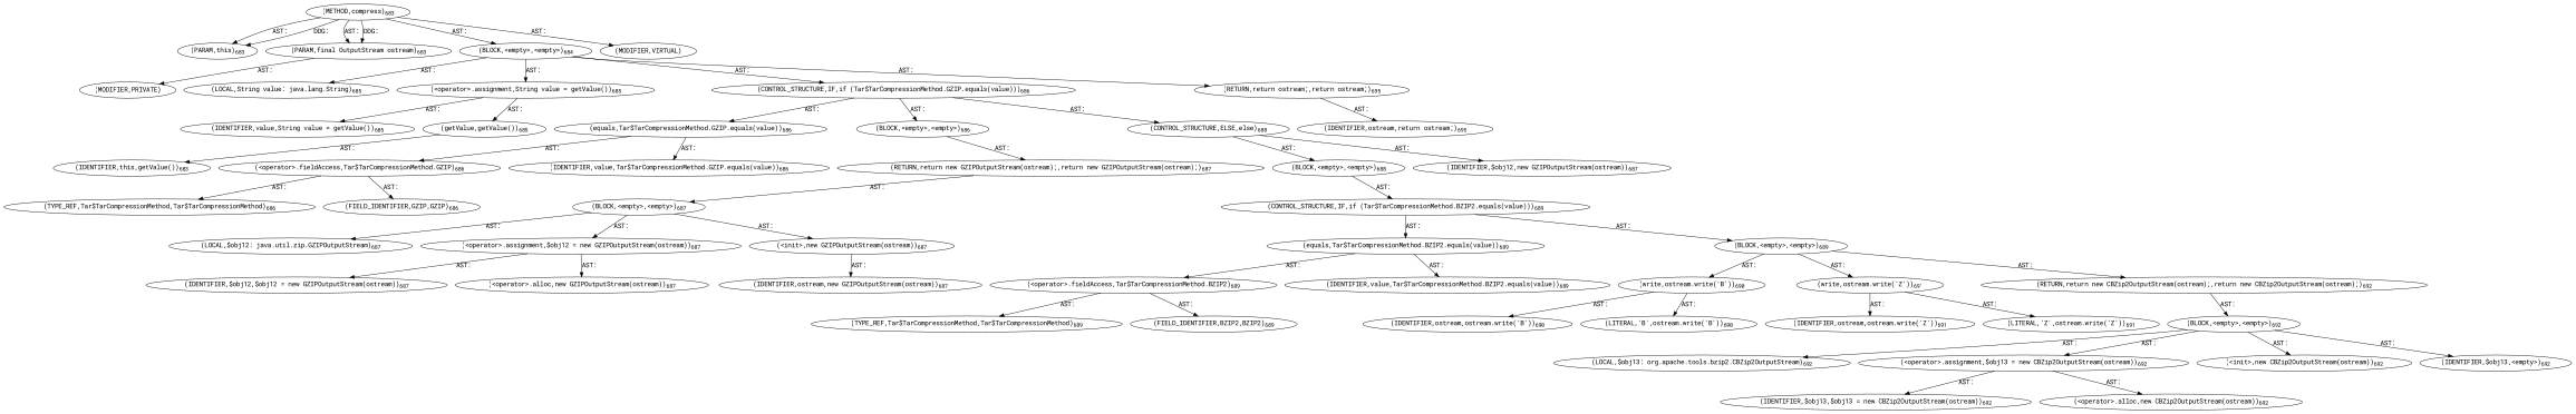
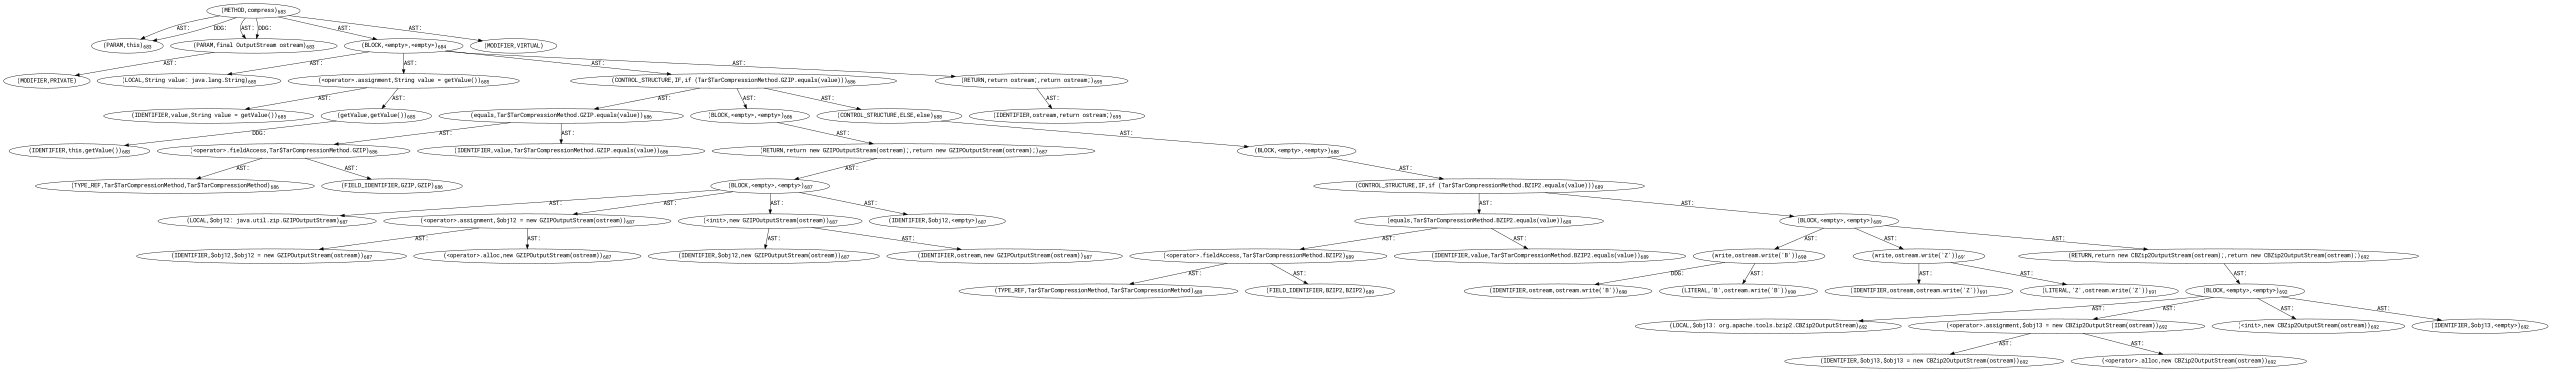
  digraph {
    fontname="Roboto Mono"
    node [fontname="Roboto Mono"]
    edge [fontname="Roboto Mono"]
    n1 [label=<(METHOD,compress)<SUB>683</SUB>>]
    n2 [label=<(PARAM,this)<SUB>683</SUB>>]
    n3 [label=<(PARAM,final OutputStream ostream)<SUB>683</SUB>>]
    n4 [label=<(BLOCK,&lt;empty&gt;,&lt;empty&gt;)<SUB>684</SUB>>]
    n5 [label=<(MODIFIER,VIRTUAL)>]
    n6 [label=<(MODIFIER,PRIVATE)>]
    n7 [label=<(LOCAL,String value: java.lang.String)<SUB>685</SUB>>]
    n8 [label=<(&lt;operator&gt;.assignment,String value = getValue())<SUB>685</SUB>>]
    n9 [label=<(CONTROL_STRUCTURE,IF,if (Tar$TarCompressionMethod.GZIP.equals(value)))<SUB>686</SUB>>]
    n10 [label=<(RETURN,return ostream;,return ostream;)<SUB>695</SUB>>]
    n11 [label=<(IDENTIFIER,value,String value = getValue())<SUB>685</SUB>>]
    n12 [label=<(getValue,getValue())<SUB>685</SUB>>]
    n13 [label=<(equals,Tar$TarCompressionMethod.GZIP.equals(value))<SUB>686</SUB>>]
    n14 [label=<(BLOCK,&lt;empty&gt;,&lt;empty&gt;)<SUB>686</SUB>>]
    n15 [label=<(CONTROL_STRUCTURE,ELSE,else)<SUB>688</SUB>>]
    n16 [label=<(IDENTIFIER,ostream,return ostream;)<SUB>695</SUB>>]
    n17 [label=<(IDENTIFIER,this,getValue())<SUB>683</SUB>>]
    n18 [label=<(&lt;operator&gt;.fieldAccess,Tar$TarCompressionMethod.GZIP)<SUB>686</SUB>>]
    n19 [label=<(IDENTIFIER,value,Tar$TarCompressionMethod.GZIP.equals(value))<SUB>686</SUB>>]
    n20 [label=<(RETURN,return new GZIPOutputStream(ostream);,return new GZIPOutputStream(ostream);)<SUB>687</SUB>>]
    n21 [label=<(BLOCK,&lt;empty&gt;,&lt;empty&gt;)<SUB>688</SUB>>]
    n22 [label=<(TYPE_REF,Tar$TarCompressionMethod,Tar$TarCompressionMethod)<SUB>686</SUB>>]
    n23 [label=<(FIELD_IDENTIFIER,GZIP,GZIP)<SUB>686</SUB>>]
    n24 [label=<(BLOCK,&lt;empty&gt;,&lt;empty&gt;)<SUB>687</SUB>>]
    n25 [label=<(LOCAL,$obj12: java.util.zip.GZIPOutputStream)<SUB>687</SUB>>]
    n26 [label=<(&lt;operator&gt;.assignment,$obj12 = new GZIPOutputStream(ostream))<SUB>687</SUB>>]
    n27 [label=<(&lt;init&gt;,new GZIPOutputStream(ostream))<SUB>687</SUB>>]
+   n28 [label=<(IDENTIFIER,$obj12,&lt;empty&gt;)<SUB>687</SUB>>]
    n29 [label=<(IDENTIFIER,$obj12,$obj12 = new GZIPOutputStream(ostream))<SUB>687</SUB>>]
    n30 [label=<(&lt;operator&gt;.alloc,new GZIPOutputStream(ostream))<SUB>687</SUB>>]
    n31 [label=<(IDENTIFIER,$obj12,new GZIPOutputStream(ostream))<SUB>687</SUB>>]
    n32 [label=<(IDENTIFIER,ostream,new GZIPOutputStream(ostream))<SUB>687</SUB>>]
    n33 [label=<(CONTROL_STRUCTURE,IF,if (Tar$TarCompressionMethod.BZIP2.equals(value)))<SUB>689</SUB>>]
    n34 [label=<(equals,Tar$TarCompressionMethod.BZIP2.equals(value))<SUB>689</SUB>>]
    n35 [label=<(BLOCK,&lt;empty&gt;,&lt;empty&gt;)<SUB>689</SUB>>]
    n36 [label=<(&lt;operator&gt;.fieldAccess,Tar$TarCompressionMethod.BZIP2)<SUB>689</SUB>>]
    n37 [label=<(IDENTIFIER,value,Tar$TarCompressionMethod.BZIP2.equals(value))<SUB>689</SUB>>]
    n38 [label=<(write,ostream.write('B'))<SUB>690</SUB>>]
    n39 [label=<(write,ostream.write('Z'))<SUB>691</SUB>>]
    n40 [label=<(RETURN,return new CBZip2OutputStream(ostream);,return new CBZip2OutputStream(ostream);)<SUB>692</SUB>>]
    n41 [label=<(TYPE_REF,Tar$TarCompressionMethod,Tar$TarCompressionMethod)<SUB>689</SUB>>]
    n42 [label=<(FIELD_IDENTIFIER,BZIP2,BZIP2)<SUB>689</SUB>>]
    n43 [label=<(IDENTIFIER,ostream,ostream.write('B'))<SUB>690</SUB>>]
    n44 [label=<(LITERAL,'B',ostream.write('B'))<SUB>690</SUB>>]
    n45 [label=<(IDENTIFIER,ostream,ostream.write('Z'))<SUB>691</SUB>>]
    n46 [label=<(LITERAL,'Z',ostream.write('Z'))<SUB>691</SUB>>]
    n47 [label=<(BLOCK,&lt;empty&gt;,&lt;empty&gt;)<SUB>692</SUB>>]
    n48 [label=<(LOCAL,$obj13: org.apache.tools.bzip2.CBZip2OutputStream)<SUB>692</SUB>>]
    n49 [label=<(&lt;operator&gt;.assignment,$obj13 = new CBZip2OutputStream(ostream))<SUB>692</SUB>>]
    n50 [label=<(&lt;init&gt;,new CBZip2OutputStream(ostream))<SUB>692</SUB>>]
    n51 [label=<(IDENTIFIER,$obj13,&lt;empty&gt;)<SUB>692</SUB>>]
    n52 [label=<(IDENTIFIER,$obj13,$obj13 = new CBZip2OutputStream(ostream))<SUB>692</SUB>>]
    n53 [label=<(&lt;operator&gt;.alloc,new CBZip2OutputStream(ostream))<SUB>692</SUB>>]
    n1 -> n2 [label="AST: "]
    n1 -> n2 [label="DDG: "]
    n1 -> n3 [label="AST: "]
    n1 -> n3 [label="DDG: "]
    n1 -> n4 [label="AST: "]
    n1 -> n5 [label="AST: "]
    n3 -> n6 [label="AST: "]
    n4 -> n7 [label="AST: "]
    n4 -> n8 [label="AST: "]
    n4 -> n9 [label="AST: "]
    n4 -> n10 [label="AST: "]
    n8 -> n11 [label="AST: "]
    n8 -> n12 [label="AST: "]
    n9 -> n13 [label="AST: "]
    n9 -> n14 [label="AST: "]
    n9 -> n15 [label="AST: "]
    n10 -> n16 [label="AST: "]
-   n12 -> n17 [label="AST: "]
+   n12 -> n17 [label="DDG: "]
    n13 -> n18 [label="AST: "]
    n13 -> n19 [label="AST: "]
    n14 -> n20 [label="AST: "]
    n15 -> n21 [label="AST: "]
    n18 -> n22 [label="AST: "]
    n18 -> n23 [label="AST: "]
    n20 -> n24 [label="AST: "]
    n21 -> n33 [label="AST: "]
    n24 -> n25 [label="AST: "]
    n24 -> n26 [label="AST: "]
    n24 -> n27 [label="AST: "]
+   n24 -> n28 [label="AST: "]
    n26 -> n29 [label="AST: "]
    n26 -> n30 [label="AST: "]
-   n15 -> n31 [label="AST: "]
+   n27 -> n31 [label="AST: "]
    n27 -> n32 [label="AST: "]
    n33 -> n34 [label="AST: "]
    n33 -> n35 [label="AST: "]
    n34 -> n36 [label="AST: "]
    n34 -> n37 [label="AST: "]
    n35 -> n38 [label="AST: "]
    n35 -> n39 [label="AST: "]
    n35 -> n40 [label="AST: "]
    n36 -> n41 [label="AST: "]
    n36 -> n42 [label="AST: "]
-   n38 -> n43 [label="AST: "]
+   n38 -> n43 [label="DDG: "]
    n38 -> n44 [label="AST: "]
    n39 -> n45 [label="AST: "]
    n39 -> n46 [label="AST: "]
    n40 -> n47 [label="AST: "]
    n47 -> n48 [label="AST: "]
    n47 -> n49 [label="AST: "]
    n47 -> n50 [label="AST: "]
    n47 -> n51 [label="AST: "]
    n49 -> n52 [label="AST: "]
    n49 -> n53 [label="AST: "]
  }
